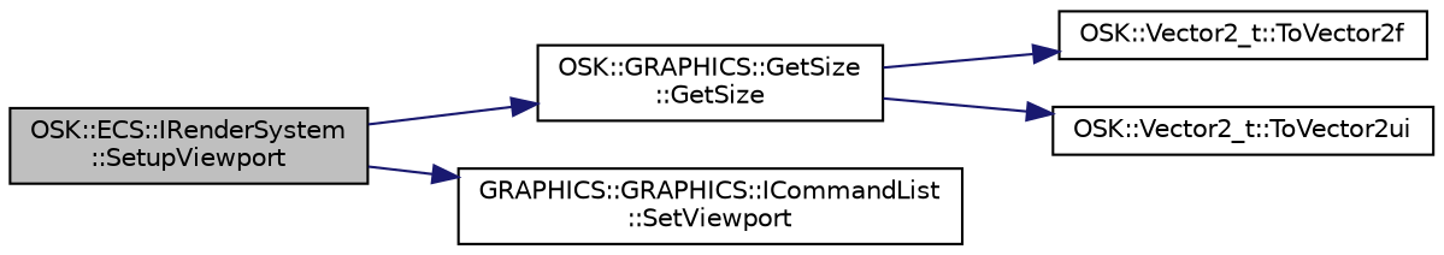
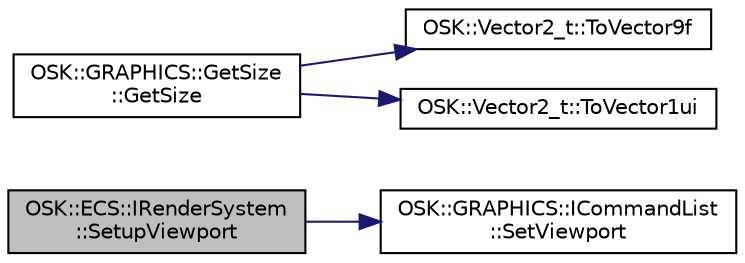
  digraph {
    rankdir=LR
    node [color=black fillcolor=white fontname=Helvetica fontsize=10 shape=record style=filled]
    edge [color=midnightblue fontname=Helvetica fontsize=10 labelfontname=Helvetica labelfontsize=10 style=solid]
    n1 [fillcolor=grey75 fontcolor=black height=0.2 label="OSK::ECS::IRenderSystem\l::SetupViewport" width=0.4]
    n2 [height=0.2 label="OSK::GRAPHICS::GetSize\l::GetSize" width=0.4]
-   n3 [height=0.2 label="GRAPHICS::GRAPHICS::ICommandList\l::SetViewport" width=0.4]
-   n4 [height=0.2 label="OSK::Vector2_t::ToVector2f" width=0.4]
-   n5 [height=0.2 label="OSK::Vector2_t::ToVector2ui" width=0.4]
-   n1 -> n2
+   n3 [height=0.2 label="OSK::GRAPHICS::ICommandList\l::SetViewport" width=0.4]
+   n4 [height=0.2 label="OSK::Vector2_t::ToVector9f" width=0.4]
+   n5 [height=0.2 label="OSK::Vector2_t::ToVector1ui" width=0.4]
    n1 -> n3
    n2 -> n4
    n2 -> n5
  }
